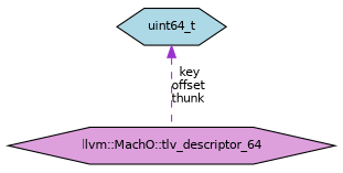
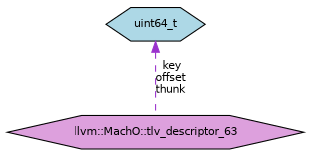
  digraph {
    node [color=black fontname=Helvetica fontsize=10 shape=hexagon style=filled]
-   n1 [fillcolor=plum fontcolor=black height=0.2 label="llvm::MachO::tlv_descriptor_64" width=0.4]
+   n1 [fillcolor=plum fontcolor=black height=0.2 label="llvm::MachO::tlv_descriptor_63" width=0.4]
    n2 [height=0.2 label=uint64_t width=0.4 fillcolor=lightblue]
    n2 -> n1 [color=darkorchid3 dir=back fontname=Helvetica fontsize=10 label=" key\noffset\nthunk" labelfontname=Helvetica labelfontsize=10 style=dashed]
  }
